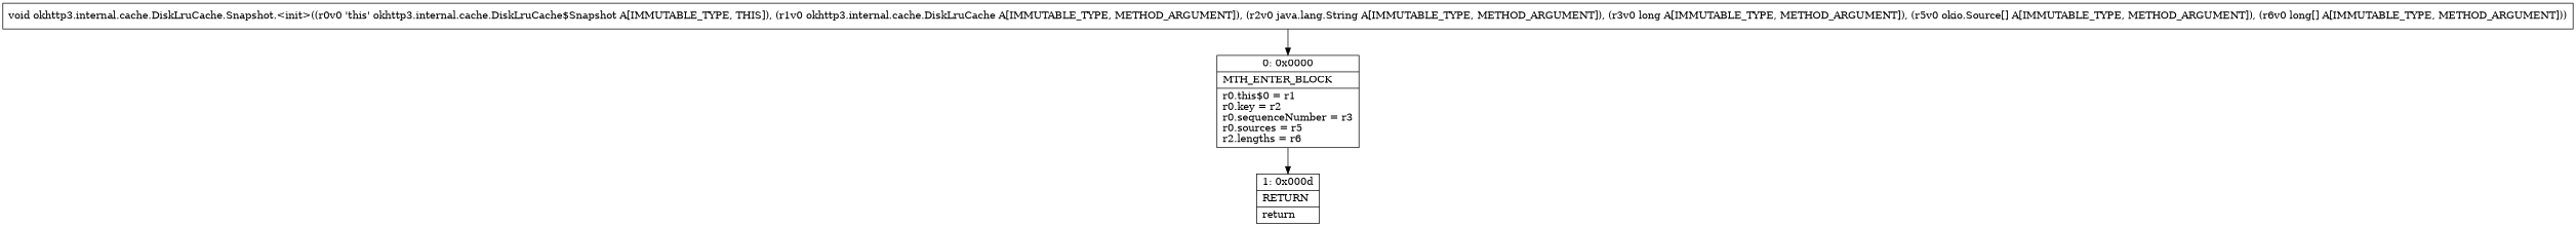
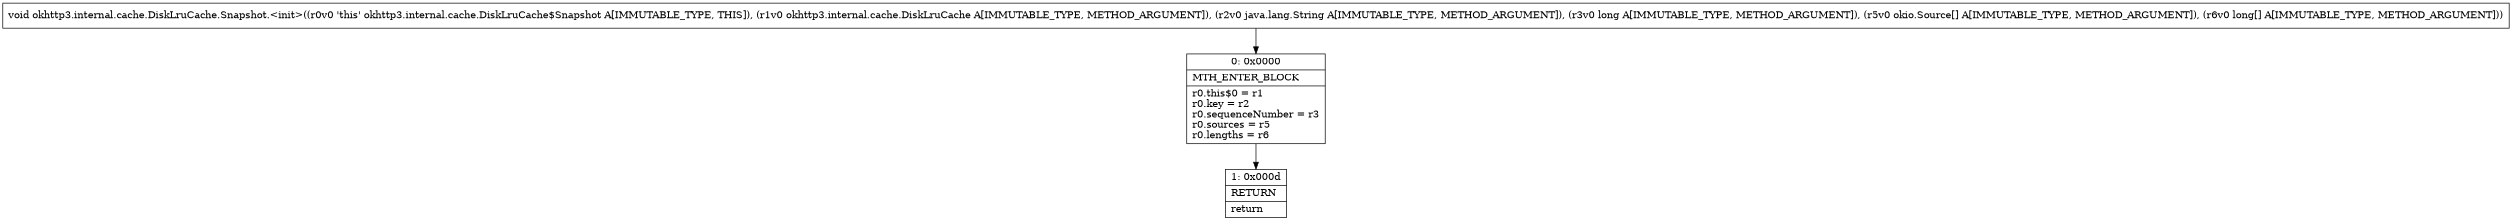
  digraph {
    node [shape=record]
-   n1 [label="{0\:\ 0x0000|MTH_ENTER_BLOCK\l|r0.this$0 = r1\lr0.key = r2\lr0.sequenceNumber = r3\lr0.sources = r5\lr2.lengths = r6\l}"]
+   n1 [label="{0\:\ 0x0000|MTH_ENTER_BLOCK\l|r0.this$0 = r1\lr0.key = r2\lr0.sequenceNumber = r3\lr0.sources = r5\lr0.lengths = r6\l}"]
    n2 [label="{1\:\ 0x000d|RETURN\l|return\l}"]
    n3 [label="{void okhttp3.internal.cache.DiskLruCache.Snapshot.\<init\>((r0v0 'this' okhttp3.internal.cache.DiskLruCache$Snapshot A[IMMUTABLE_TYPE, THIS]), (r1v0 okhttp3.internal.cache.DiskLruCache A[IMMUTABLE_TYPE, METHOD_ARGUMENT]), (r2v0 java.lang.String A[IMMUTABLE_TYPE, METHOD_ARGUMENT]), (r3v0 long A[IMMUTABLE_TYPE, METHOD_ARGUMENT]), (r5v0 okio.Source[] A[IMMUTABLE_TYPE, METHOD_ARGUMENT]), (r6v0 long[] A[IMMUTABLE_TYPE, METHOD_ARGUMENT])) }"]
    n1 -> n2
    n3 -> n1
  }
